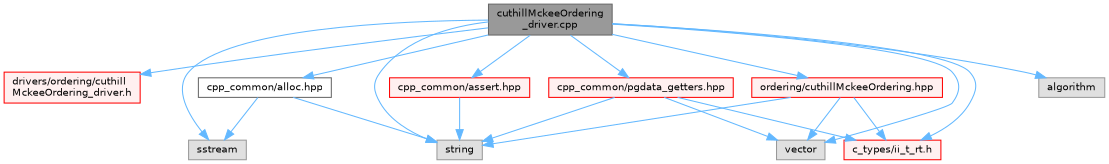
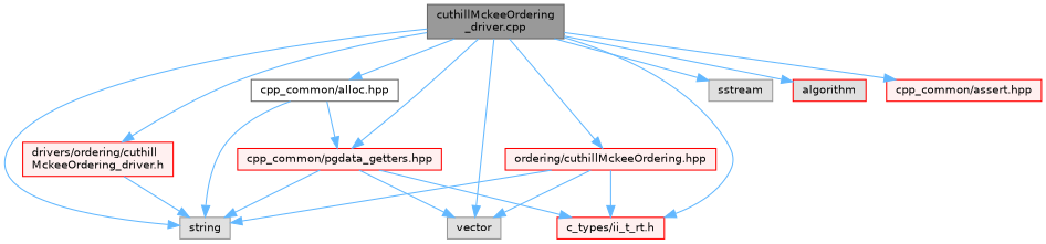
  digraph {
    node [color=red fillcolor="#FFF0F0" fontname=Helvetica fontsize=10 shape=box style=filled]
    edge [color=steelblue1 fontname=Helvetica fontsize=10 labelfontname=Helvetica labelfontsize=10 style=solid]
    n1 [color=gray40 fillcolor=grey60 fontcolor=black height=0.2 label="cuthillMckeeOrdering\l_driver.cpp" width=0.4]
    n2 [height=0.2 label="drivers/ordering/cuthill\lMckeeOrdering_driver.h" width=0.4]
    n3 [color=grey60 fillcolor="#E0E0E0" height=0.2 label=sstream width=0.4]
    n4 [color=grey60 fillcolor="#E0E0E0" height=0.2 label=vector width=0.4]
-   n5 [color=grey60 fillcolor="#E0E0E0" height=0.2 label=algorithm width=0.4]
+   n5 [fillcolor="#E0E0E0" height=0.2 label=algorithm width=0.4]
    n6 [color=grey60 fillcolor="#E0E0E0" height=0.2 label=string width=0.4]
    n7 [height=0.2 label="cpp_common/pgdata_getters.hpp" width=0.4]
    n8 [height=0.2 label="c_types/ii_t_rt.h" width=0.4]
    n9 [color=grey40 fillcolor=white height=0.2 label="cpp_common/alloc.hpp" width=0.4]
    n10 [height=0.2 label="cpp_common/assert.hpp" width=0.4]
    n11 [height=0.2 label="ordering/cuthillMckeeOrdering.hpp" width=0.4]
    n1 -> n2
    n1 -> n3
    n1 -> n4
    n1 -> n5
    n1 -> n6
    n1 -> n7
    n1 -> n8
    n1 -> n9
    n1 -> n10
    n1 -> n11
    n7 -> n4
    n7 -> n6
    n7 -> n8
-   n9 -> n3
+   n9 -> n7
    n9 -> n6
-   n10 -> n6
+   n2 -> n6
    n11 -> n4
    n11 -> n6
    n11 -> n8
  }
